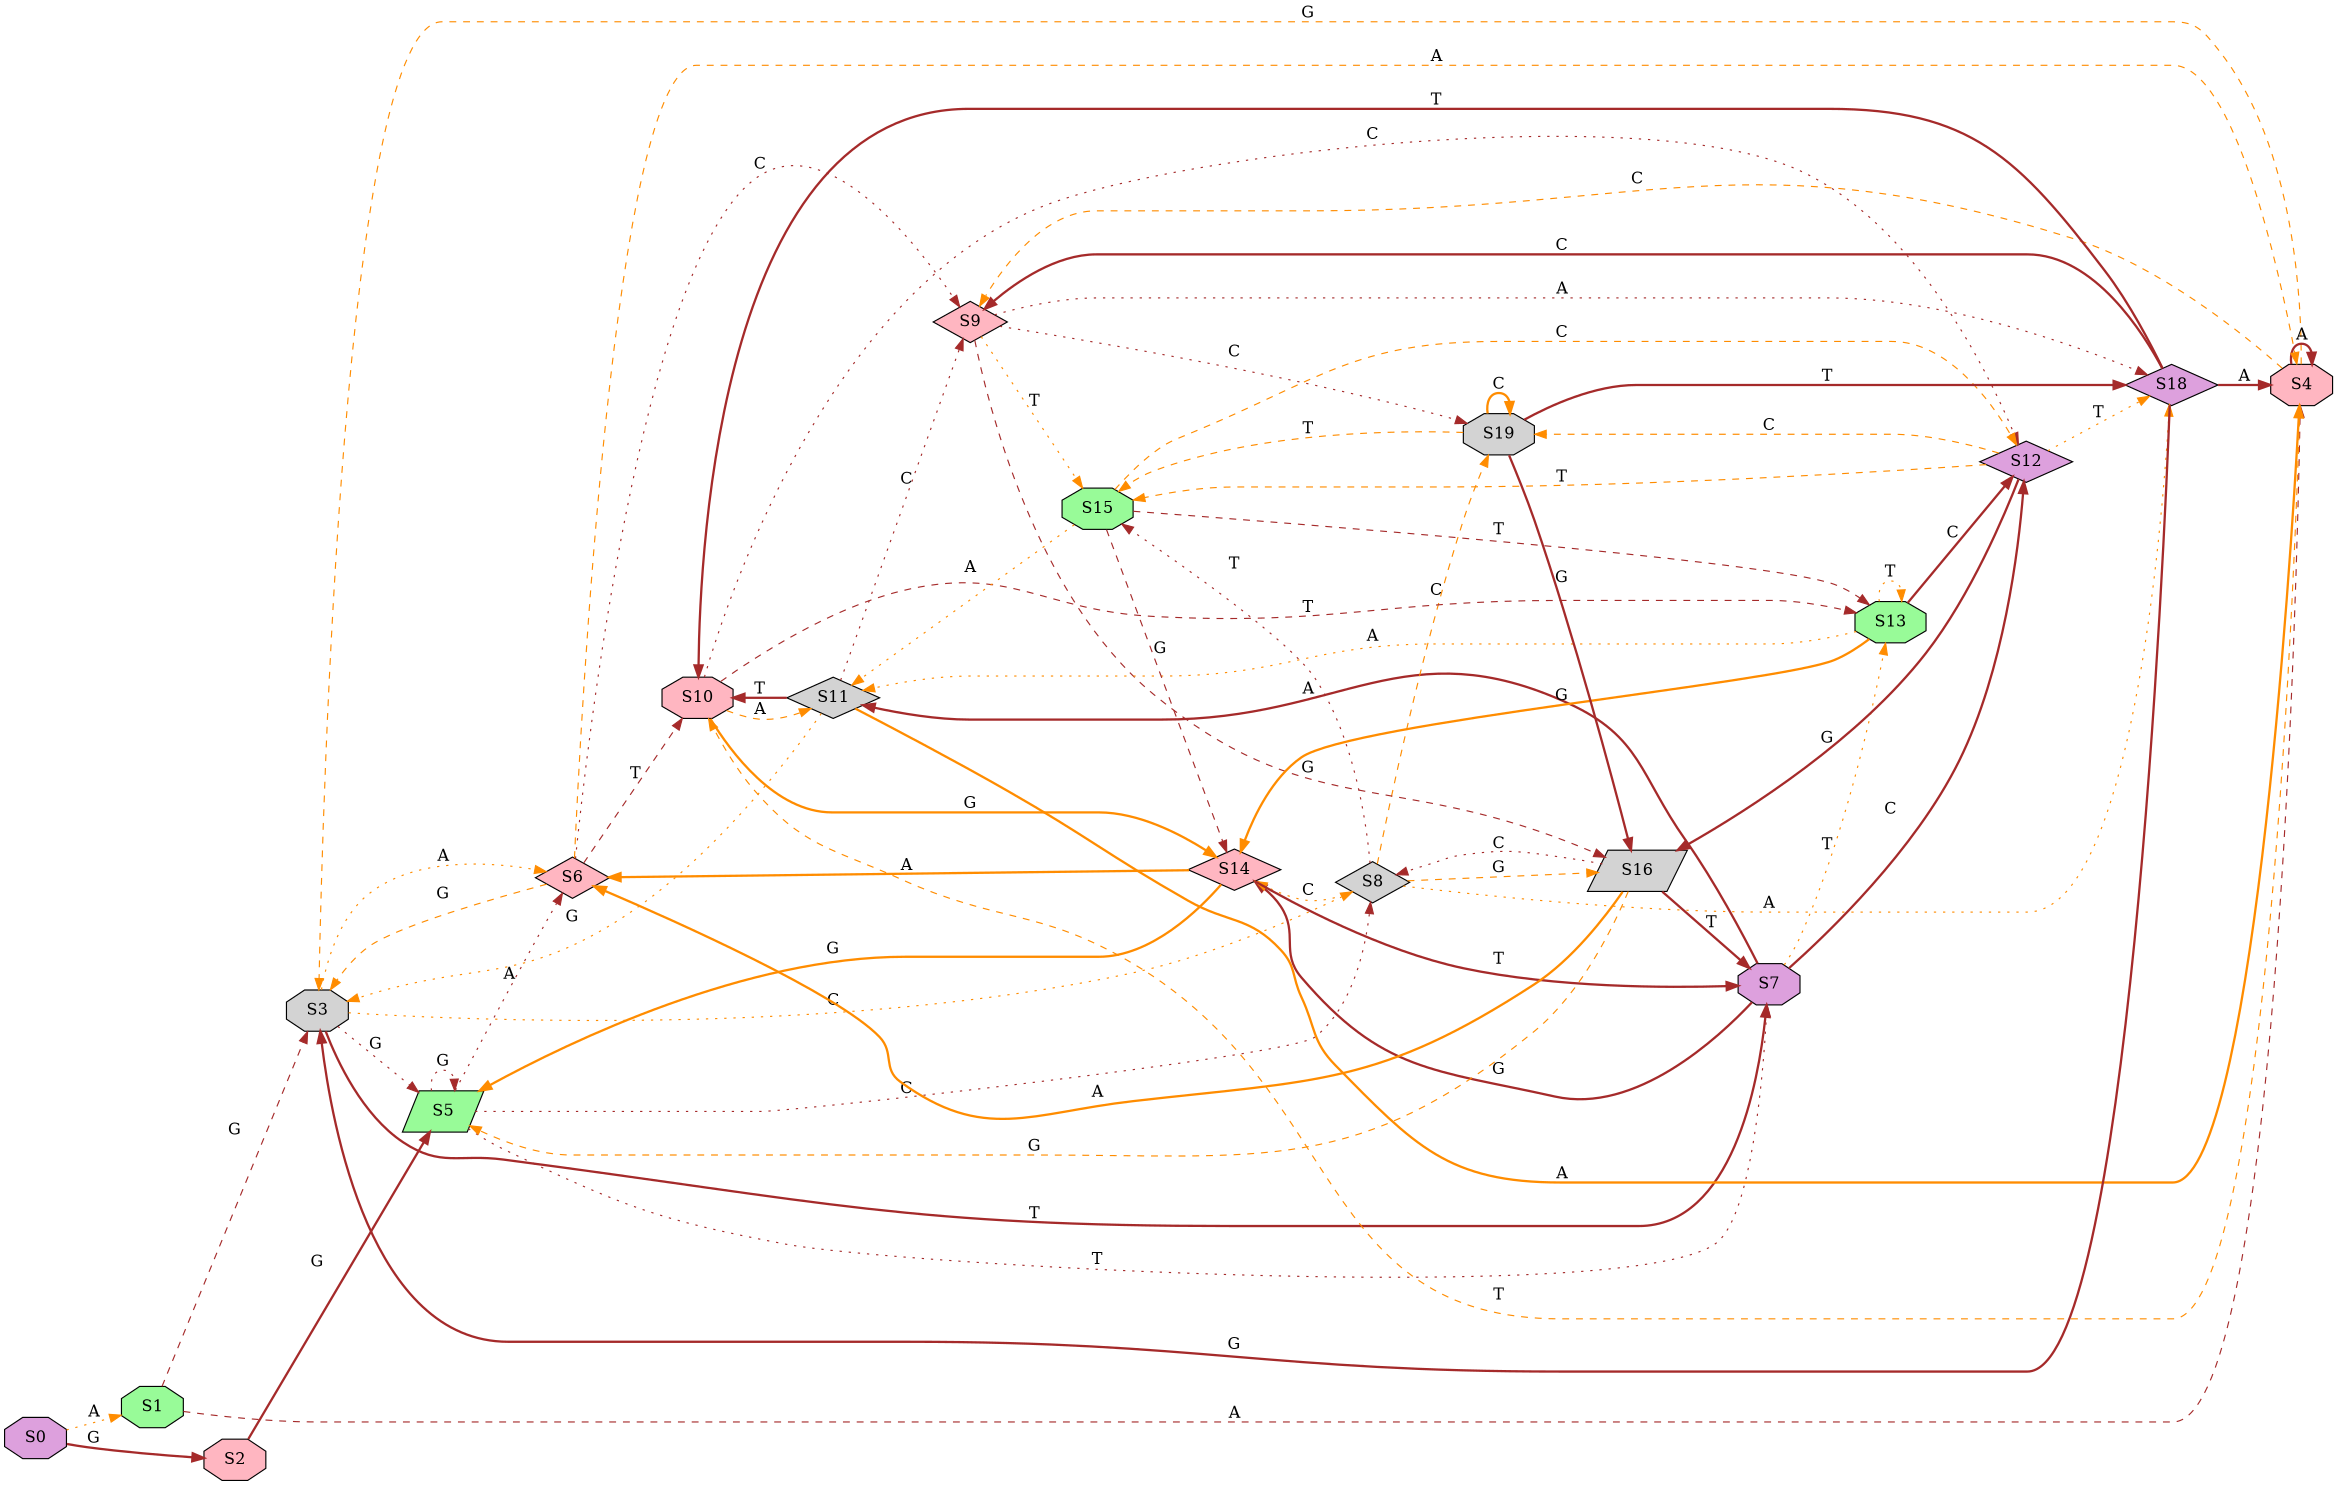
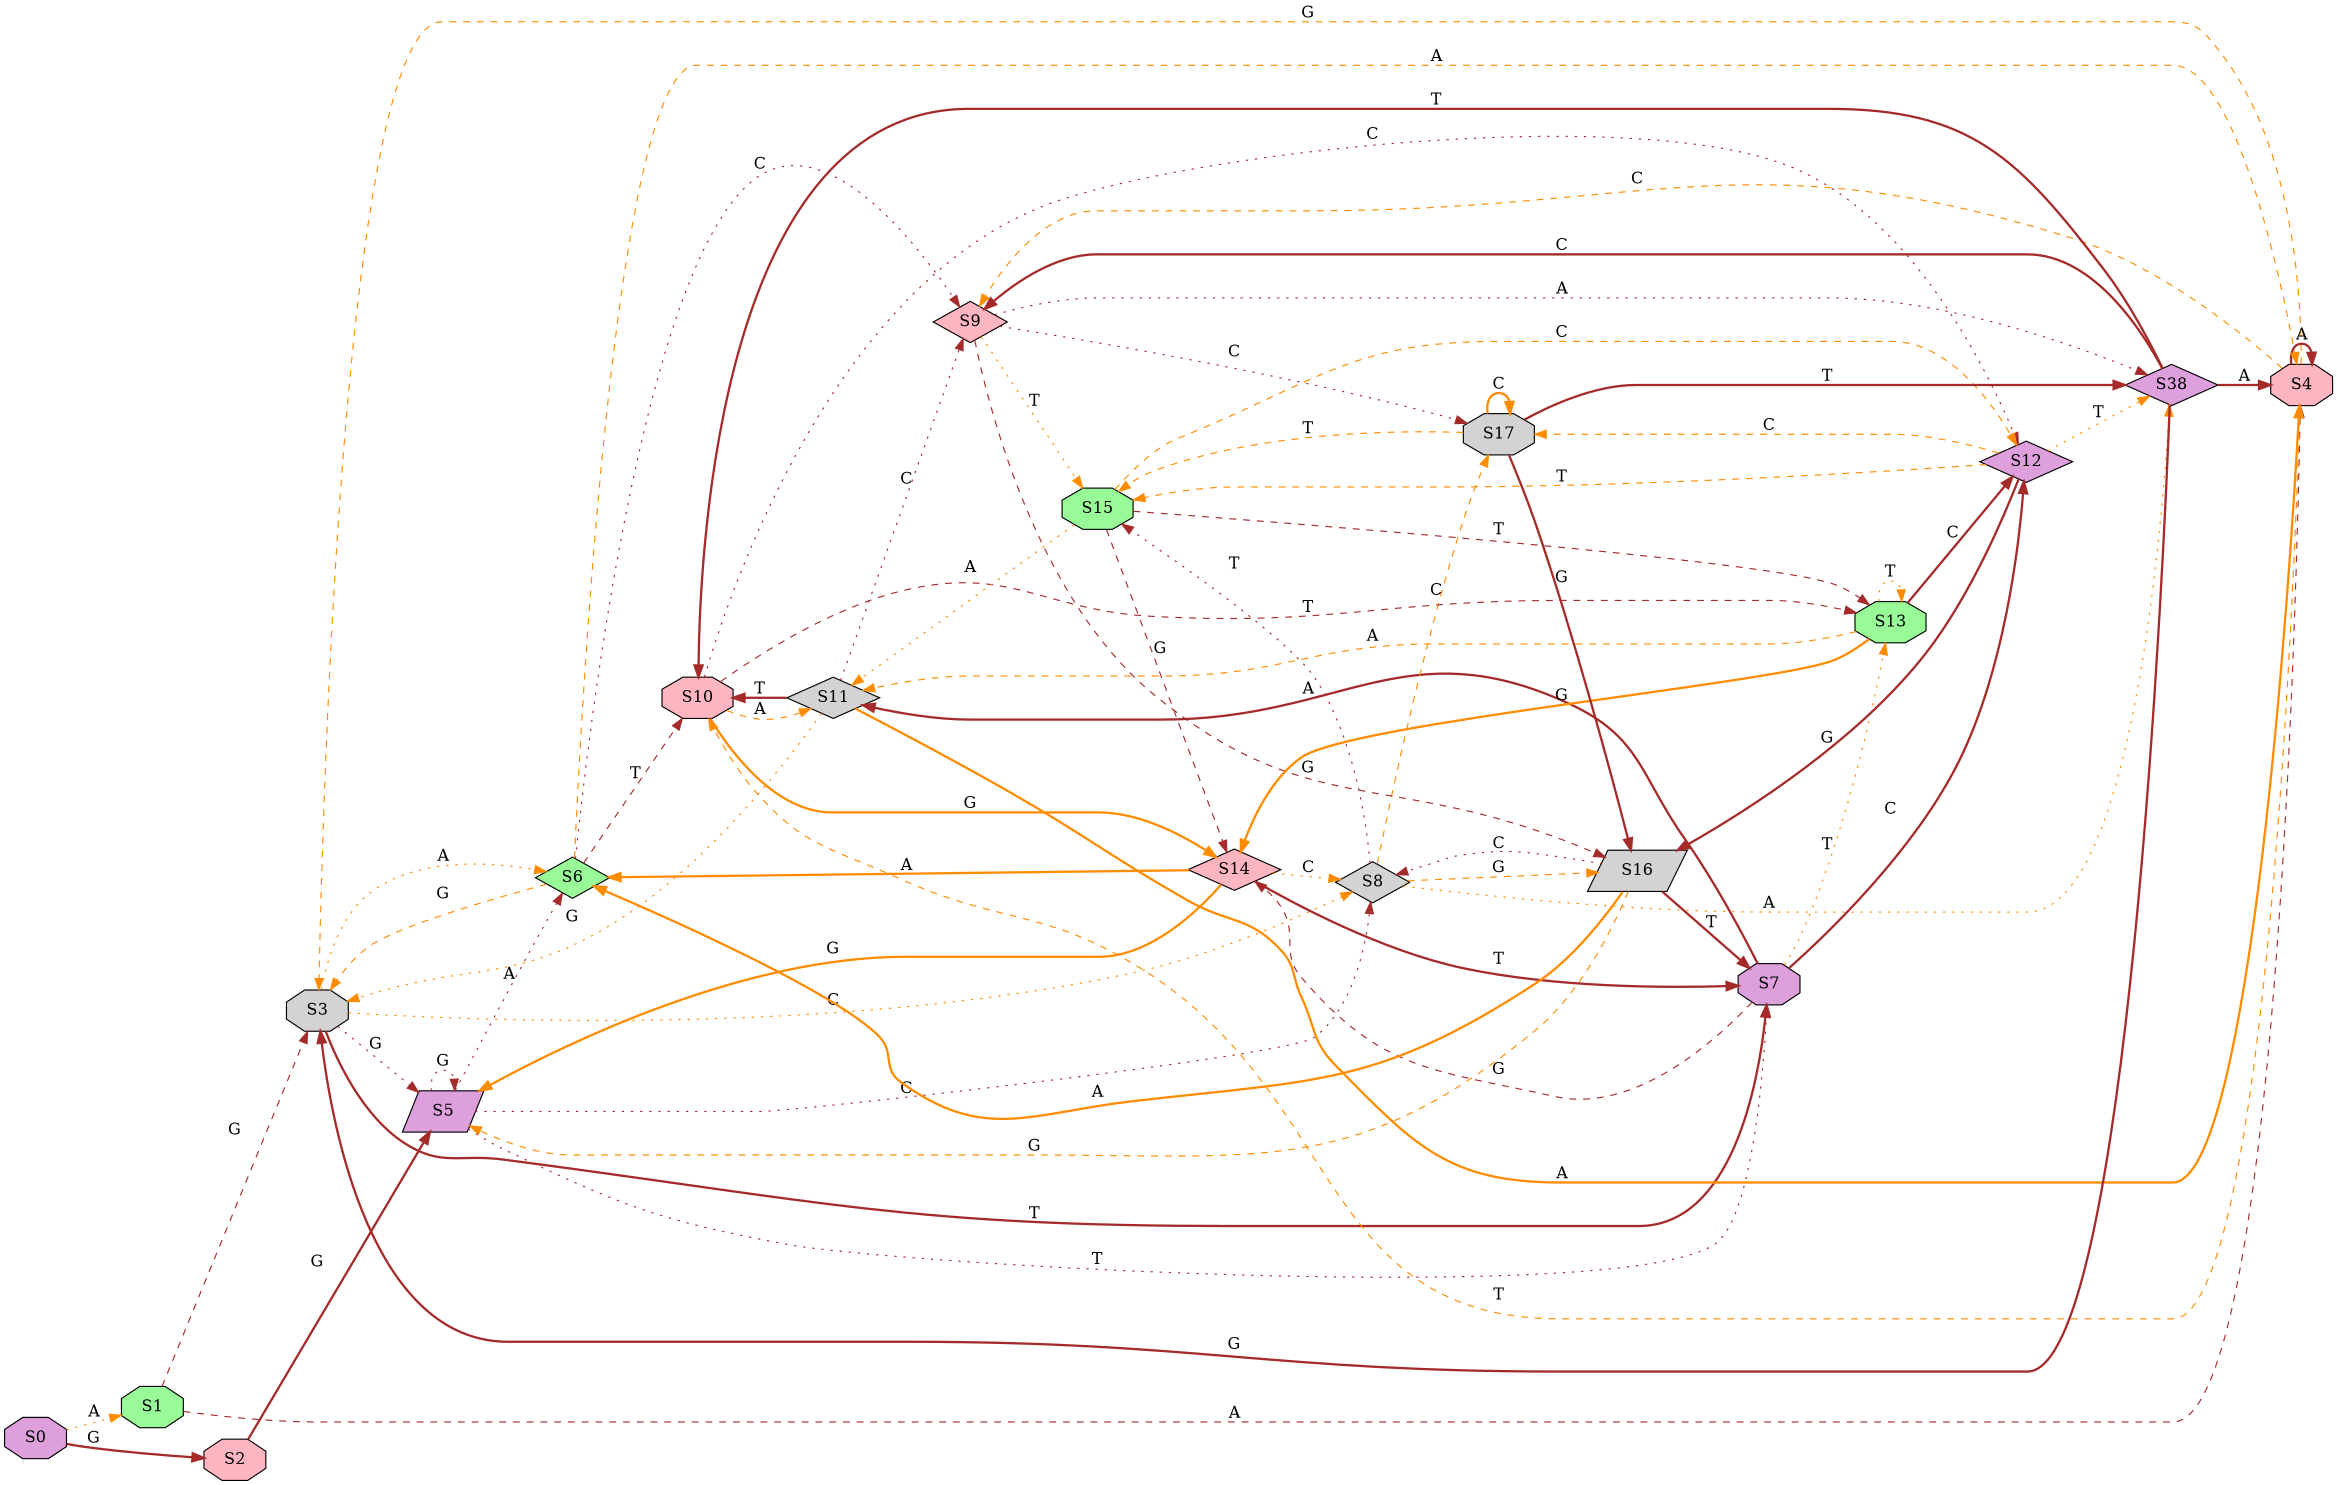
  strict digraph {
    rankdir=LR
    node [fillcolor=lightpink shape=octagon style=filled]
    edge [color=brown style=bold]
    S0 [fillcolor=plum]
    S1 [fillcolor=palegreen]
    S2
    S3 [fillcolor=lightgrey]
    S4
-   S5 [fillcolor=palegreen shape=parallelogram]
-   S6 [shape=diamond]
+   S5 [fillcolor=plum shape=parallelogram]
+   S6 [fillcolor=palegreen shape=diamond]
    S7 [fillcolor=plum]
    S8 [fillcolor=lightgrey shape=diamond]
    S9 [shape=diamond]
    S10
    S11 [fillcolor=lightgrey shape=diamond]
    S12 [fillcolor=plum shape=diamond]
    S13 [fillcolor=palegreen]
    S14 [shape=diamond]
    S15 [fillcolor=palegreen]
    S16 [fillcolor=lightgrey shape=parallelogram]
-   S17 [fillcolor=lightgrey label=S19]
-   S18 [fillcolor=plum shape=diamond]
+   S17 [fillcolor=lightgrey]
+   S18 [fillcolor=plum shape=diamond label=S38]
    S0 -> S1 [color=darkorange label=A style=dotted]
    S0 -> S2 [label=G]
    S1 -> S3 [label=G style=dashed]
    S1 -> S4 [label=A style=dashed]
    S2 -> S5 [label=G]
    S3 -> S5 [label=G style=dotted]
    S3 -> S6 [color=darkorange label=A style=dotted]
    S3 -> S7 [label=T]
    S3 -> S8 [color=darkorange label=C style=dotted]
    S4 -> S3 [color=darkorange label=G style=dashed]
    S4 -> S4 [label=A]
    S4 -> S9 [color=darkorange label=C style=dashed]
    S4 -> S10 [color=darkorange label=T style=dashed]
    S5 -> S5 [label=G style=dotted]
    S5 -> S6 [label=A style=dotted]
    S5 -> S7 [label=T style=dotted]
    S5 -> S8 [label=C style=dotted]
    S6 -> S3 [color=darkorange label=G style=dashed]
    S6 -> S4 [color=darkorange label=A style=dashed]
    S6 -> S9 [label=C style=dotted]
    S6 -> S10 [label=T style=dashed]
    S7 -> S11 [label=A]
    S7 -> S12 [label=C]
    S7 -> S13 [color=darkorange label=T style=dotted]
-   S7 -> S14 [label=G]
+   S7 -> S14 [label=G style=dashed]
    S8 -> S15 [label=T style=dotted]
    S8 -> S16 [color=darkorange label=G style=dashed]
    S8 -> S17 [color=darkorange label=C style=dashed]
    S8 -> S18 [color=darkorange label=A style=dotted]
    S9 -> S15 [color=darkorange label=T style=dotted]
    S9 -> S16 [label=G style=dashed]
    S9 -> S17 [label=C style=dotted]
    S9 -> S18 [label=A style=dotted]
    S10 -> S11 [color=darkorange label=A style=dashed]
    S10 -> S12 [label=C style=dotted]
    S10 -> S13 [label=T style=dashed]
    S10 -> S14 [color=darkorange label=G]
    S11 -> S3 [color=darkorange label=G style=dotted]
    S11 -> S4 [color=darkorange label=A]
    S11 -> S9 [label=C style=dotted]
    S11 -> S10 [label=T]
    S12 -> S15 [color=darkorange label=T style=dashed]
    S12 -> S16 [label=G]
    S12 -> S17 [color=darkorange label=C style=dashed]
    S12 -> S18 [color=darkorange label=T style=dotted]
-   S13 -> S11 [color=darkorange label=A style=dotted]
+   S13 -> S11 [color=darkorange label=A style=dashed]
    S13 -> S12 [label=C]
    S13 -> S13 [color=darkorange label=T style=dotted]
    S13 -> S14 [color=darkorange label=G]
    S14 -> S5 [color=darkorange label=G]
    S14 -> S6 [color=darkorange label=A]
    S14 -> S7 [label=T]
-   S8 -> S14 [color=darkorange label=C style=dotted]
+   S14 -> S8 [color=darkorange label=C style=dotted]
    S15 -> S11 [color=darkorange label=A style=dotted]
    S15 -> S12 [color=darkorange label=C style=dashed]
    S15 -> S13 [label=T style=dashed]
    S15 -> S14 [label=G style=dashed]
    S16 -> S5 [color=darkorange label=G style=dashed]
    S16 -> S6 [color=darkorange label=A]
    S16 -> S7 [label=T]
    S16 -> S8 [label=C style=dotted]
    S17 -> S15 [color=darkorange label=T style=dashed]
    S17 -> S16 [label=G]
    S17 -> S17 [color=darkorange label=C]
    S17 -> S18 [label=T]
    S18 -> S3 [label=G]
    S18 -> S4 [label=A]
    S18 -> S9 [label=C]
    S18 -> S10 [label=T]
  }
